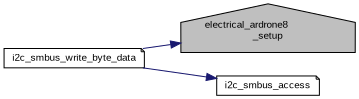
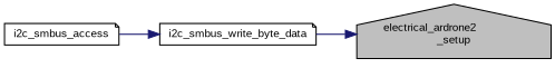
  digraph {
    fontname="Liberation Sans"
    rankdir=LR
    node [color=black fillcolor=white fontname="Liberation Sans" fontsize=10 shape=note style=filled]
    edge [color=midnightblue fontname="Liberation Sans" fontsize=10 labelfontname=FreeSans labelfontsize=10 style=solid]
-   n1 [fillcolor=grey75 fontcolor=black height=0.2 label="electrical_ardrone8\l_setup" shape=house width=0.4]
+   n1 [fillcolor=grey75 fontcolor=black height=0.2 label="electrical_ardrone2\l_setup" shape=house width=0.4]
    n2 [height=0.2 label=i2c_smbus_write_byte_data width=0.4]
    n3 [height=0.2 label=i2c_smbus_access width=0.4]
    n2 -> n1
-   n2 -> n3
+   n3 -> n2
  }
